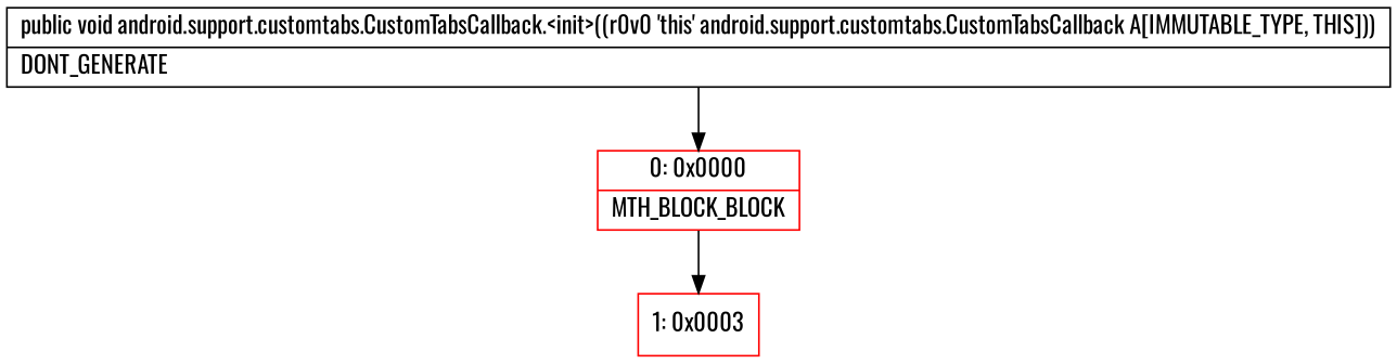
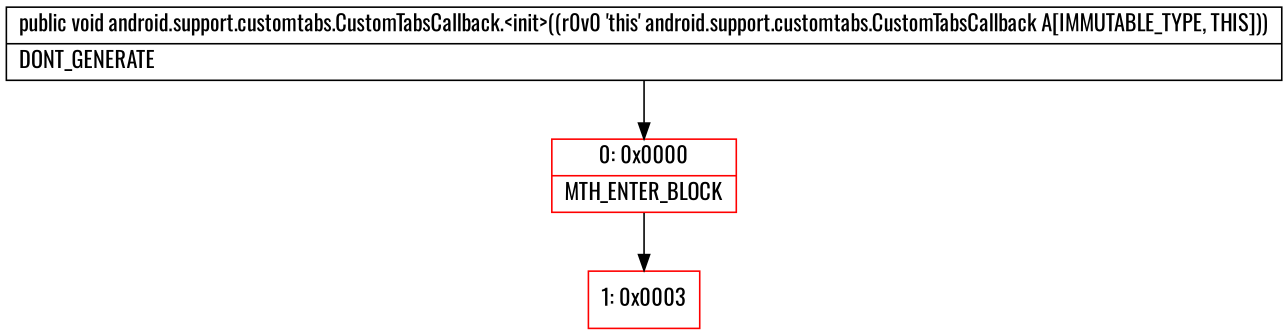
  digraph {
    fontname=Oswald
    node [color=red shape=record fontname=Oswald]
    edge [fontname=Oswald]
-   n1 [label="{0\:\ 0x0000|MTH_BLOCK_BLOCK\l}"]
+   n1 [label="{0\:\ 0x0000|MTH_ENTER_BLOCK\l}"]
    n2 [label="{1\:\ 0x0003}"]
    n3 [label="{public void android.support.customtabs.CustomTabsCallback.\<init\>((r0v0 'this' android.support.customtabs.CustomTabsCallback A[IMMUTABLE_TYPE, THIS]))  | DONT_GENERATE\l}" color=""]
    subgraph cluster_1 {
      label="R(0)"
    }
    n1 -> n2
    n3 -> n1
  }
